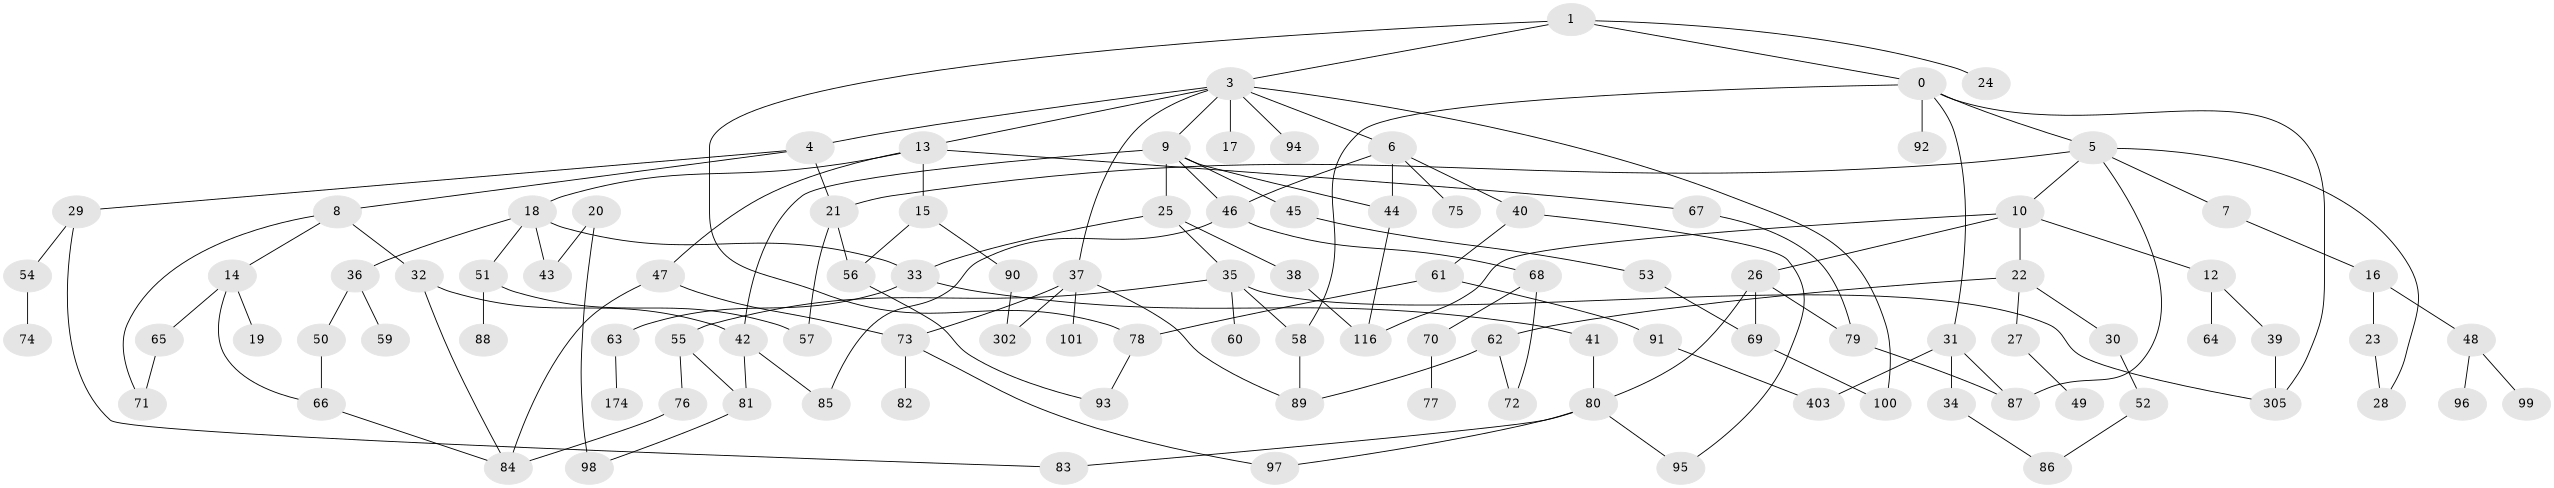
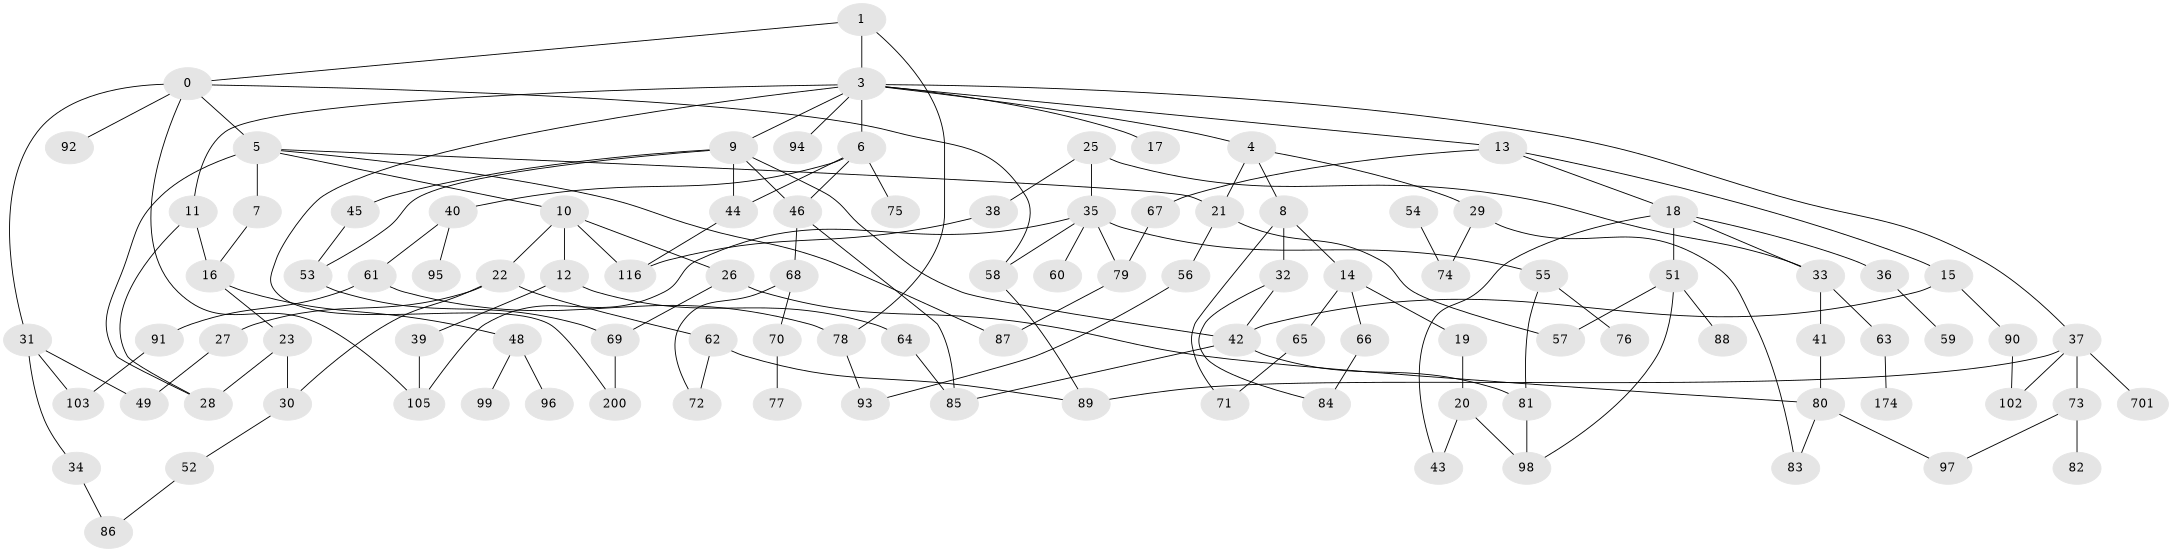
  graph {
    node [color=gray90 style=filled]
    n1 [label=0]
    1
    3
-   24
    78
    5
    31
    58
    92
-   105 [label=305]
+   105
    4
    6
    9
+   11
    13
    17
    37
    94
-   100
+   100 [label=200]
    93
    21
    7
    10
    28
    87
    34
-   103 [label=403]
+   103
    89
    8
    29
    40
    44
    46
    75
    25
    42
    45
    16
    15
    18
-   47
    67
    73
-   101
-   102 [label=302]
+   101 [label=701]
+   102
    14
    32
    71
    56
    57
    54
    83
    12
    22
    26
    n56 [label=116]
    61
    95
    85
    68
    23
    48
    19
    65
    66
    84
    33
    35
    38
    81
    53
    39
    64
    27
    30
    62
    69
    79
    80
    90
    36
    43
    51
    20
    96
    99
    41
    63
-   50
    59
    98
    88
    49
    52
    72
    55
    60
    97
    74
    86
    n101 [label=174]
    76
    82
    91
    70
    77
    n1 -- 5
    n1 -- 31
    n1 -- 58
    n1 -- 92
    n1 -- 105
    1 -- n1
    1 -- 3
-   1 -- 24
    1 -- 78
    3 -- 4
    3 -- 6
    3 -- 9
+   3 -- 11
    3 -- 13
    3 -- 17
    3 -- 37
    3 -- 94
    3 -- 100
    78 -- 93
    5 -- 21
    5 -- 7
    5 -- 10
    5 -- 28
    5 -- 87
-   31 -- 87
+   31 -- 49
    31 -- 34
    31 -- 103
    58 -- 89
    4 -- 21
    4 -- 8
    4 -- 29
    6 -- 40
    6 -- 44
    6 -- 46
    6 -- 75
    9 -- 44
    9 -- 46
-   9 -- 25
+   9 -- 53
    9 -- 42
    9 -- 45
+   11 -- 28
+   11 -- 16
    13 -- 15
    13 -- 18
-   13 -- 47
    13 -- 67
    37 -- 89
    37 -- 73
    37 -- 101
    37 -- 102
    21 -- 56
    21 -- 57
    7 -- 16
    10 -- 12
    10 -- 22
    10 -- 26
    10 -- n56
    34 -- 86
    8 -- 14
    8 -- 32
    8 -- 71
-   29 -- 54
+   29 -- 74
    29 -- 83
    40 -- 61
    40 -- 95
    44 -- n56
    46 -- 85
    46 -- 68
    25 -- 33
    25 -- 35
    25 -- 38
    42 -- 85
    42 -- 81
    45 -- 53
    16 -- 23
    16 -- 48
-   15 -- 56
+   15 -- 42
    15 -- 90
    18 -- 33
    18 -- 36
    18 -- 43
    18 -- 51
-   47 -- 73
-   47 -- 84
    67 -- 79
    73 -- 97
    73 -- 82
    14 -- 19
    14 -- 65
    14 -- 66
    32 -- 42
    32 -- 84
    56 -- 93
    54 -- 74
    12 -- 39
    12 -- 64
    22 -- 27
    22 -- 30
    22 -- 62
    26 -- 69
-   26 -- 79
+   35 -- 79
    26 -- 80
    61 -- 78
    61 -- 91
    68 -- 72
    68 -- 70
    23 -- 28
+   23 -- 30
    48 -- 96
    48 -- 99
+   19 -- 20
    65 -- 71
    66 -- 84
    33 -- 41
    33 -- 63
    35 -- 58
    35 -- 105
    35 -- 55
    35 -- 60
    38 -- n56
    81 -- 98
    53 -- 69
    39 -- 105
+   64 -- 85
    27 -- 49
    30 -- 52
    62 -- 89
    62 -- 72
    69 -- 100
    79 -- 87
    80 -- 83
-   80 -- 95
    80 -- 97
    90 -- 102
-   36 -- 50
    36 -- 59
    51 -- 57
+   51 -- 98
    51 -- 88
    20 -- 43
    20 -- 98
    41 -- 80
    63 -- n101
-   50 -- 66
    52 -- 86
    55 -- 81
    55 -- 76
-   76 -- 84
    91 -- 103
    70 -- 77
  }
